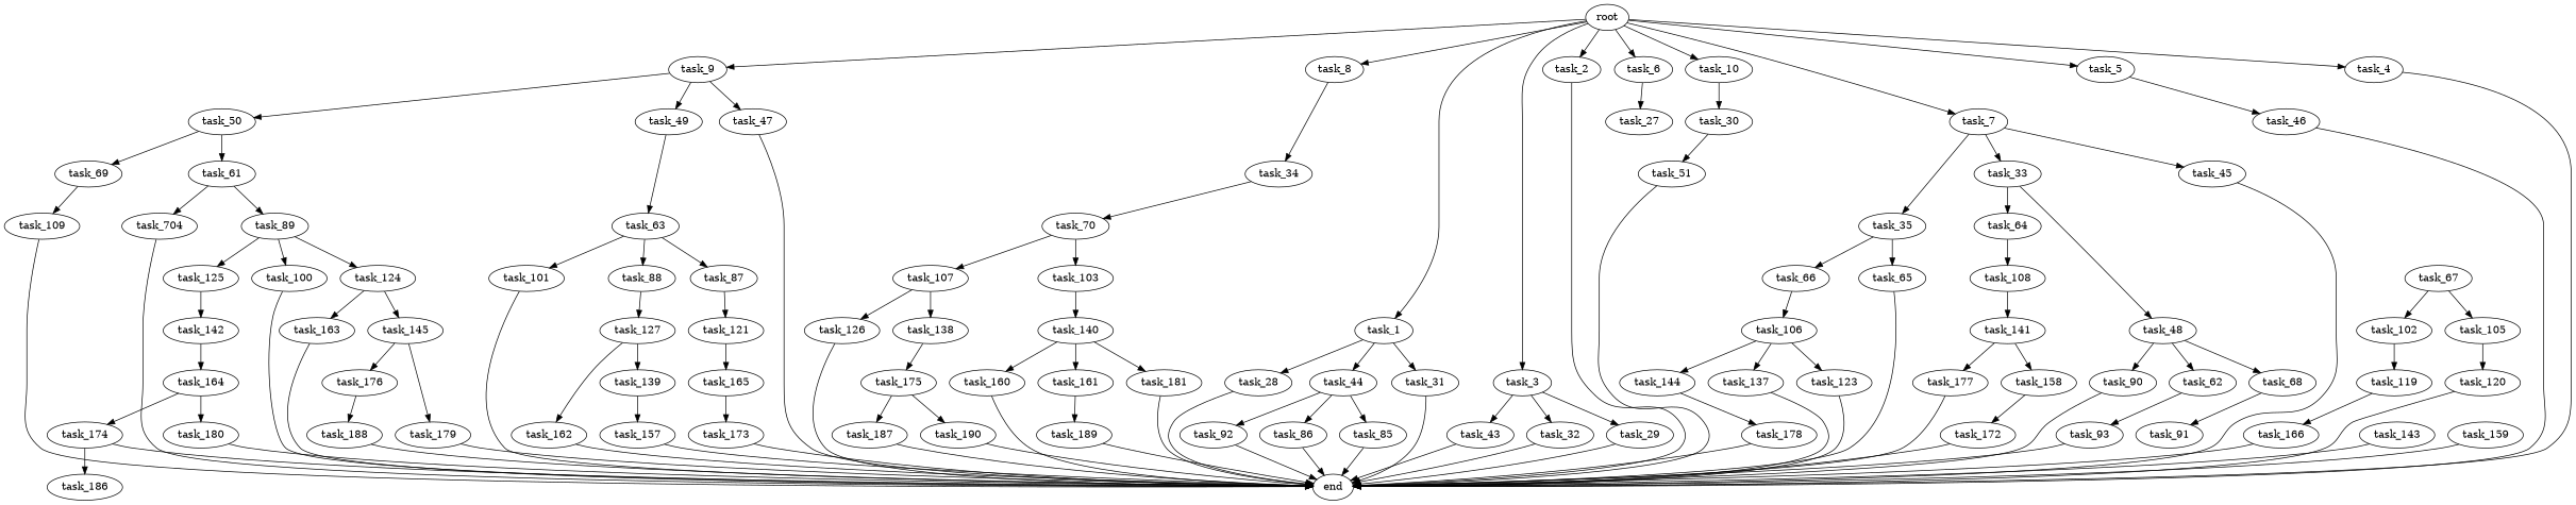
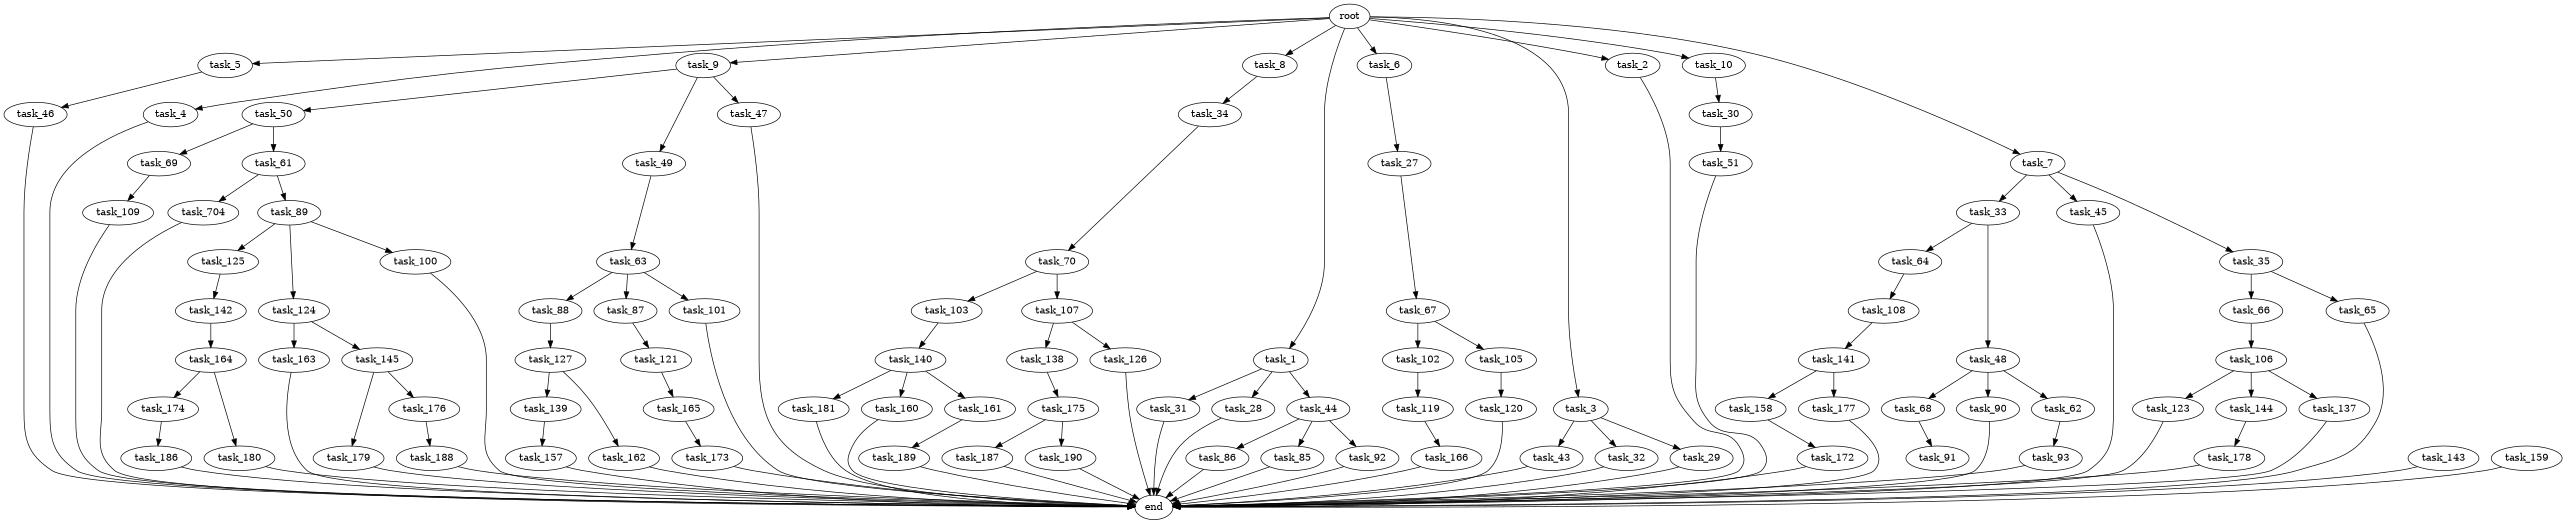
  digraph {
    task_27
    task_67
    task_102
    task_105
    task_68
    task_91
    task_50
    task_69
    task_61
    task_109
    n11 [label=task_704]
    task_89
    task_119
    task_166
    end
    task_181
    task_187
    task_66
    task_106
    task_123
    task_144
    task_137
    task_5
    task_46
    task_4
    task_121
    task_165
    task_173
    task_125
    task_142
    task_164
    task_90
    task_190
    task_143
    task_64
    task_108
    task_141
    task_103
    task_140
    task_160
    task_161
    task_158
    task_177
    task_172
    task_31
    task_51
    task_28
    task_88
    task_127
    task_139
    task_162
    task_9
    task_49
    task_47
    task_63
    task_44
    task_86
    task_85
    task_92
    task_174
    task_186
    task_33
    task_48
    task_62
    task_180
    root
    task_8
    task_1
    task_6
    task_3
    task_2
    task_10
    task_7
    task_34
    task_43
    task_32
    task_29
    task_30
    task_45
    task_35
    task_70
    task_179
    task_120
    task_178
    task_188
    task_189
    task_157
    task_87
    task_101
    task_107
    task_138
    task_126
    task_176
    task_93
    task_163
    task_175
    task_124
    task_145
    task_65
    task_159
    task_100
+   task_27 -> task_67
    task_67 -> task_102
    task_67 -> task_105
    task_102 -> task_119
    task_105 -> task_120
    task_68 -> task_91
    task_50 -> task_69
    task_50 -> task_61
    task_69 -> task_109
    task_61 -> n11
    task_61 -> task_89
    task_109 -> end
    n11 -> end
    task_89 -> task_125
    task_89 -> task_124
    task_89 -> task_100
    task_119 -> task_166
    task_166 -> end
    task_181 -> end
    task_187 -> end
    task_66 -> task_106
    task_106 -> task_123
    task_106 -> task_144
    task_106 -> task_137
    task_123 -> end
    task_144 -> task_178
    task_137 -> end
    task_5 -> task_46
    task_46 -> end
    task_4 -> end
    task_121 -> task_165
    task_165 -> task_173
    task_173 -> end
    task_125 -> task_142
    task_142 -> task_164
    task_164 -> task_174
    task_164 -> task_180
    task_90 -> end
    task_190 -> end
    task_143 -> end
    task_64 -> task_108
    task_108 -> task_141
    task_141 -> task_158
    task_141 -> task_177
    task_103 -> task_140
    task_140 -> task_181
    task_140 -> task_160
    task_140 -> task_161
    task_160 -> end
    task_161 -> task_189
    task_158 -> task_172
    task_177 -> end
    task_172 -> end
    task_31 -> end
    task_51 -> end
    task_28 -> end
    task_88 -> task_127
    task_127 -> task_139
    task_127 -> task_162
    task_139 -> task_157
    task_162 -> end
    task_9 -> task_50
    task_9 -> task_49
    task_9 -> task_47
    task_49 -> task_63
    task_47 -> end
    task_63 -> task_88
    task_63 -> task_87
    task_63 -> task_101
    task_44 -> task_86
    task_44 -> task_85
    task_44 -> task_92
    task_86 -> end
    task_85 -> end
    task_92 -> end
    task_174 -> task_186
-   task_174 -> end
+   task_186 -> end
    task_33 -> task_64
    task_33 -> task_48
    task_48 -> task_68
    task_48 -> task_90
    task_48 -> task_62
    task_62 -> task_93
    task_180 -> end
    root -> task_5
    root -> task_4
    root -> task_9
    root -> task_8
    root -> task_1
    root -> task_6
    root -> task_3
    root -> task_2
    root -> task_10
    root -> task_7
    task_8 -> task_34
    task_1 -> task_31
    task_1 -> task_28
    task_1 -> task_44
    task_6 -> task_27
    task_3 -> task_43
    task_3 -> task_32
    task_3 -> task_29
    task_2 -> end
    task_10 -> task_30
    task_7 -> task_33
    task_7 -> task_45
    task_7 -> task_35
    task_34 -> task_70
    task_43 -> end
    task_32 -> end
    task_29 -> end
    task_30 -> task_51
    task_45 -> end
    task_35 -> task_66
    task_35 -> task_65
    task_70 -> task_103
    task_70 -> task_107
    task_179 -> end
    task_120 -> end
    task_178 -> end
    task_188 -> end
    task_189 -> end
    task_157 -> end
    task_87 -> task_121
    task_101 -> end
    task_107 -> task_138
    task_107 -> task_126
    task_138 -> task_175
    task_126 -> end
    task_176 -> task_188
    task_93 -> end
    task_163 -> end
    task_175 -> task_187
    task_175 -> task_190
    task_124 -> task_163
    task_124 -> task_145
    task_145 -> task_179
    task_145 -> task_176
    task_65 -> end
    task_159 -> end
    task_100 -> end
  }
